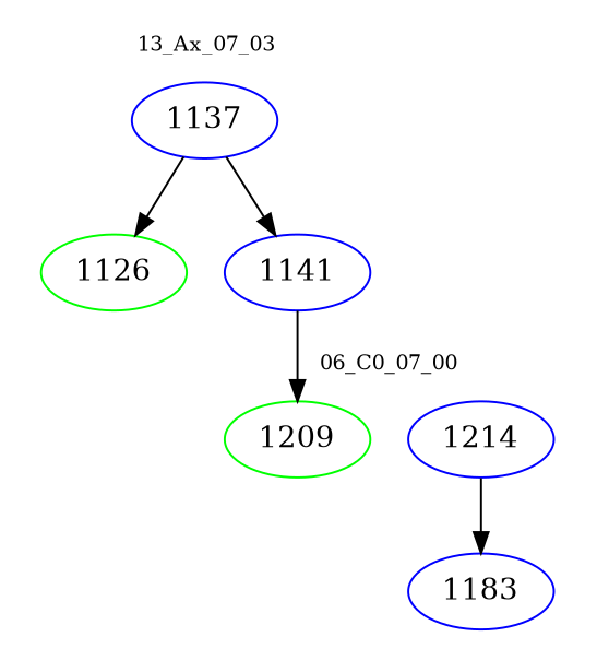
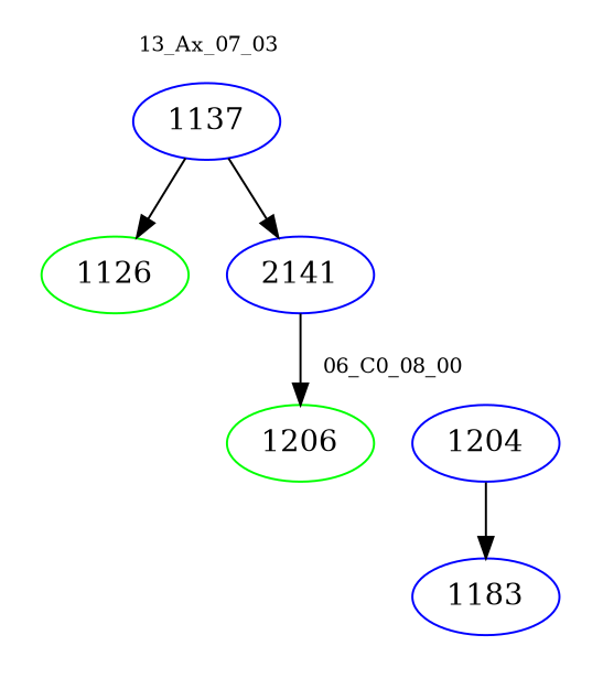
  digraph {
    node [color=blue]
    edge [color=black]
    n1 [label=1137]
    n2 [color=green label=1126]
-   n3 [label=1141]
-   n4 [label=1214]
+   n3 [label=2141]
+   n4 [label=1204]
    n5 [label=1183]
-   n6 [color=green label=1209]
+   n6 [color=green label=1206]
    subgraph cluster_1 {
      color=white
      fontsize=10
      label="13_Ax_07_03"
      n1
      n2
      n3
    }
    subgraph cluster_2 {
      color=white
      fontsize=10
-     label="06_C0_07_00"
+     label="06_C0_08_00"
      n4
      n5
      n6
    }
    n1 -> n2
    n1 -> n3
    n3 -> n6
    n4 -> n5
  }
